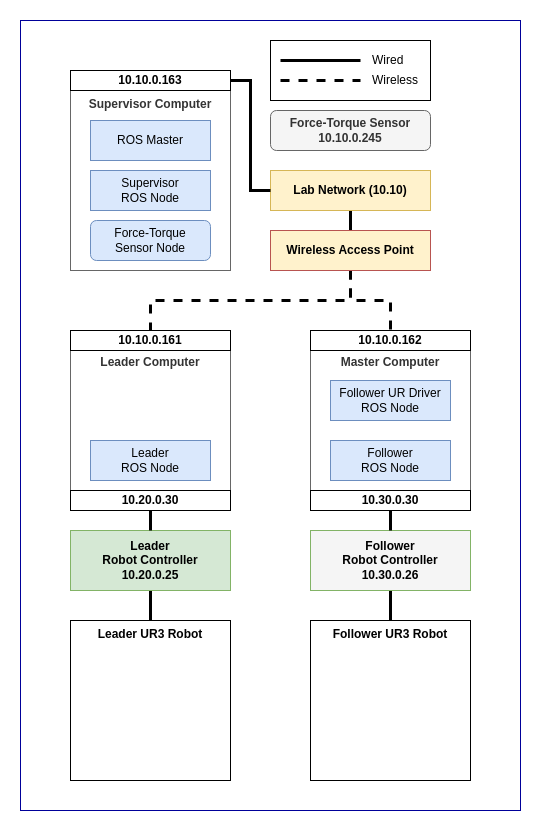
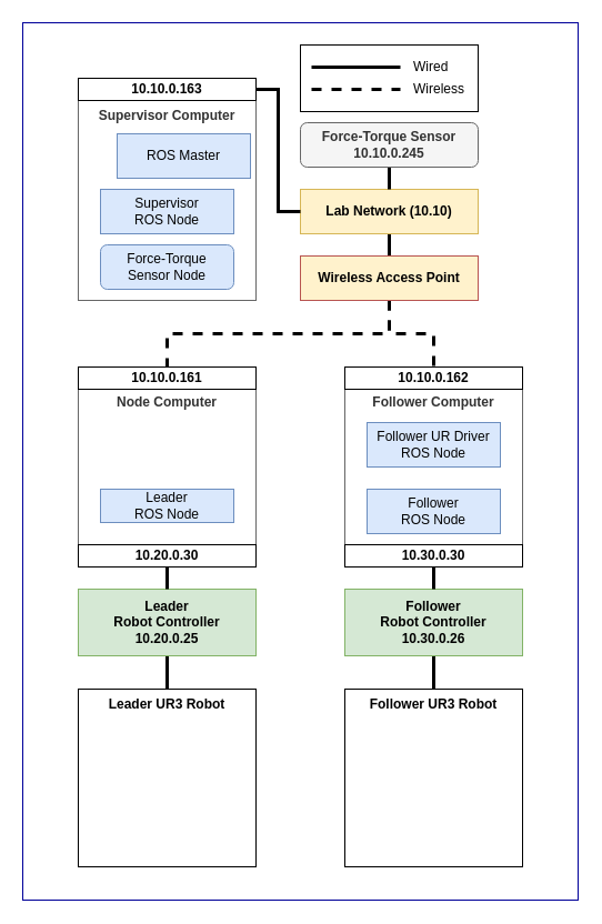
  <mxCell id="0" />
  <mxCell id="1" parent="0" />
  <mxCell id="2" value="" style="rounded=0;whiteSpace=wrap;html=1;strokeColor=#000099;" vertex="1" parent="1"><mxGeometry x="20" y="20" width="500" height="790" as="geometry" /></mxCell>
- <mxCell id="3" value="&lt;b style=&quot;line-height: 140%&quot;&gt;&lt;br&gt;Master Computer&lt;/b&gt;&lt;b&gt;&lt;br&gt;&lt;/b&gt;" style="rounded=0;whiteSpace=wrap;html=1;fillColor=none;verticalAlign=top;strokeColor=#666666;fontColor=#333333;" parent="1" vertex="1"><mxGeometry x="310" y="330" width="160" height="180" as="geometry" /></mxCell>
+ <mxCell id="3" value="&lt;b style=&quot;line-height: 140%&quot;&gt;&lt;br&gt;Follower Computer&lt;/b&gt;&lt;b&gt;&lt;br&gt;&lt;/b&gt;" style="rounded=0;whiteSpace=wrap;html=1;fillColor=none;verticalAlign=top;strokeColor=#666666;fontColor=#333333;" parent="1" vertex="1"><mxGeometry x="310" y="330" width="160" height="180" as="geometry" /></mxCell>
  <mxCell id="4" value="Leader UR3 Robot" style="shape=image;verticalLabelPosition=middle;labelBackgroundColor=#ffffff;verticalAlign=top;aspect=fixed;imageAspect=0;image=https://www.universal-robots.com/img/animations/ur3e.png;labelPosition=center;align=center;imageBorder=#000000;fontStyle=1" parent="1" vertex="1"><mxGeometry x="70" y="620" width="160" height="160" as="geometry" /></mxCell>
  <mxCell id="5" value="Follower UR3 Robot" style="shape=image;verticalLabelPosition=middle;labelBackgroundColor=none;verticalAlign=top;aspect=fixed;imageAspect=0;image=https://www.universal-robots.com/img/animations/ur3e.png;flipV=0;flipH=1;labelPosition=center;align=center;imageBorder=#000000;fontStyle=1" parent="1" vertex="1"><mxGeometry x="310" y="620" width="160" height="160" as="geometry" /></mxCell>
  <mxCell id="6" style="edgeStyle=orthogonalEdgeStyle;rounded=0;orthogonalLoop=1;jettySize=auto;html=1;exitX=0.5;exitY=1;exitDx=0;exitDy=0;entryX=0.5;entryY=0;entryDx=0;entryDy=0;strokeWidth=3;endArrow=none;endFill=0;" parent="1" source="7" target="4" edge="1"><mxGeometry relative="1" as="geometry" /></mxCell>
  <mxCell id="7" value="Leader &lt;br&gt;Robot Controller&lt;br&gt;10.20.0.25" style="rounded=0;whiteSpace=wrap;html=1;fillColor=#d5e8d4;strokeColor=#82b366;fontStyle=1" parent="1" vertex="1"><mxGeometry x="70" y="530" width="160" height="60" as="geometry" /></mxCell>
  <mxCell id="8" style="edgeStyle=orthogonalEdgeStyle;rounded=0;orthogonalLoop=1;jettySize=auto;html=1;exitX=0.5;exitY=1;exitDx=0;exitDy=0;strokeWidth=3;endArrow=none;endFill=0;entryX=0.5;entryY=0;entryDx=0;entryDy=0;" parent="1" source="9" target="5" edge="1"><mxGeometry relative="1" as="geometry"><mxPoint x="390" y="610" as="targetPoint" /></mxGeometry></mxCell>
- <mxCell id="9" value="Follower&lt;br&gt;Robot Controller&lt;br&gt;10.30.0.26" style="rounded=0;whiteSpace=wrap;html=1;fillColor=#f5f5f5;strokeColor=#82b366;fontStyle=1;" parent="1" vertex="1"><mxGeometry x="310" y="530" width="160" height="60" as="geometry" /></mxCell>
+ <mxCell id="9" value="Follower&lt;br&gt;Robot Controller&lt;br&gt;10.30.0.26" style="rounded=0;whiteSpace=wrap;html=1;fillColor=#d5e8d4;strokeColor=#82b366;fontStyle=1" parent="1" vertex="1"><mxGeometry x="310" y="530" width="160" height="60" as="geometry" /></mxCell>
  <mxCell id="10" style="edgeStyle=orthogonalEdgeStyle;rounded=0;orthogonalLoop=1;jettySize=auto;html=1;exitX=0.5;exitY=1;exitDx=0;exitDy=0;entryX=0.5;entryY=0;entryDx=0;entryDy=0;strokeWidth=3;endArrow=none;endFill=0;" parent="1" source="33" target="7" edge="1"><mxGeometry relative="1" as="geometry" /></mxCell>
- <mxCell id="11" value="&lt;b style=&quot;line-height: 140%&quot;&gt;&lt;br&gt;Leader Computer&lt;br&gt;&lt;/b&gt;" style="rounded=0;whiteSpace=wrap;html=1;fillColor=none;verticalAlign=top;strokeColor=#666666;fontColor=#333333;" parent="1" vertex="1"><mxGeometry x="70" y="330" width="160" height="160" as="geometry" /></mxCell>
+ <mxCell id="11" value="&lt;b style=&quot;line-height: 140%&quot;&gt;&lt;br&gt;Node Computer&lt;br&gt;&lt;/b&gt;" style="rounded=0;whiteSpace=wrap;html=1;fillColor=none;verticalAlign=top;strokeColor=#666666;fontColor=#333333;" parent="1" vertex="1"><mxGeometry x="70" y="330" width="160" height="160" as="geometry" /></mxCell>
  <mxCell id="12" style="edgeStyle=orthogonalEdgeStyle;rounded=0;orthogonalLoop=1;jettySize=auto;html=1;exitX=0.5;exitY=1;exitDx=0;exitDy=0;entryX=0.5;entryY=0;entryDx=0;entryDy=0;strokeWidth=3;endArrow=none;endFill=0;" parent="1" source="3" target="9" edge="1"><mxGeometry relative="1" as="geometry" /></mxCell>
- <mxCell id="13" value="Leader&lt;br&gt;ROS Node" style="rounded=0;whiteSpace=wrap;html=1;fillColor=#dae8fc;verticalAlign=middle;strokeColor=#6c8ebf;" parent="1" vertex="1"><mxGeometry x="90" y="440" width="120" height="40" as="geometry" /></mxCell>
+ <mxCell id="13" value="Leader&lt;br&gt;ROS Node" style="rounded=0;whiteSpace=wrap;html=1;fillColor=#dae8fc;verticalAlign=middle;strokeColor=#6c8ebf;" parent="1" vertex="1"><mxGeometry x="90" y="440" width="120" height="30" as="geometry" /></mxCell>
  <mxCell id="14" value="Follower UR Driver ROS Node" style="rounded=0;whiteSpace=wrap;html=1;fillColor=#dae8fc;verticalAlign=middle;strokeColor=#6c8ebf;" parent="1" vertex="1"><mxGeometry x="330" y="380" width="120" height="40" as="geometry" /></mxCell>
  <mxCell id="15" value="Follower&lt;br&gt;ROS Node" style="rounded=0;whiteSpace=wrap;html=1;fillColor=#dae8fc;verticalAlign=middle;strokeColor=#6c8ebf;" parent="1" vertex="1"><mxGeometry x="330" y="440" width="120" height="40" as="geometry" /></mxCell>
  <mxCell id="16" style="edgeStyle=orthogonalEdgeStyle;rounded=0;orthogonalLoop=1;jettySize=auto;html=1;exitX=0.5;exitY=1;exitDx=0;exitDy=0;endArrow=none;endFill=0;strokeWidth=3;dashed=1;entryX=0.5;entryY=0;entryDx=0;entryDy=0;" parent="1" source="19" target="35" edge="1"><mxGeometry relative="1" as="geometry"><mxPoint x="150" y="320" as="targetPoint" /></mxGeometry></mxCell>
  <mxCell id="17" style="edgeStyle=orthogonalEdgeStyle;rounded=0;orthogonalLoop=1;jettySize=auto;html=1;exitX=0.5;exitY=1;exitDx=0;exitDy=0;endArrow=none;endFill=0;strokeWidth=3;dashed=1;entryX=0.5;entryY=0;entryDx=0;entryDy=0;" parent="1" source="19" target="36" edge="1"><mxGeometry relative="1" as="geometry"><mxPoint x="390" y="320" as="targetPoint" /></mxGeometry></mxCell>
  <mxCell id="18" style="edgeStyle=orthogonalEdgeStyle;rounded=0;orthogonalLoop=1;jettySize=auto;html=1;exitX=0.5;exitY=0;exitDx=0;exitDy=0;entryX=0.5;entryY=1;entryDx=0;entryDy=0;endArrow=none;endFill=0;strokeWidth=3;" parent="1" source="19" target="20" edge="1"><mxGeometry relative="1" as="geometry" /></mxCell>
  <mxCell id="19" value="Wireless Access Point" style="rounded=0;whiteSpace=wrap;html=1;fillColor=#fff2cc;verticalAlign=middle;strokeColor=#b85450;fontStyle=1;" parent="1" vertex="1"><mxGeometry x="270" y="230" width="160" height="40" as="geometry" /></mxCell>
  <mxCell id="20" value="Lab Network (10.10)" style="rounded=0;whiteSpace=wrap;html=1;fillColor=#fff2cc;verticalAlign=middle;strokeColor=#d6b656;fontStyle=1" parent="1" vertex="1"><mxGeometry x="270" y="170" width="160" height="40" as="geometry" /></mxCell>
  <mxCell id="21" style="edgeStyle=orthogonalEdgeStyle;rounded=0;orthogonalLoop=1;jettySize=auto;html=1;entryX=0;entryY=0.5;entryDx=0;entryDy=0;endArrow=none;endFill=0;strokeWidth=3;exitX=1;exitY=0.5;exitDx=0;exitDy=0;" parent="1" source="37" target="20" edge="1"><mxGeometry relative="1" as="geometry"><mxPoint x="260" y="110" as="sourcePoint" /><Array as="points"><mxPoint x="250" y="80" /><mxPoint x="250" y="190" /></Array></mxGeometry></mxCell>
  <mxCell id="22" value="&lt;b&gt;Supervisor Computer&lt;/b&gt;&lt;b&gt;&lt;br&gt;&lt;/b&gt;" style="rounded=0;whiteSpace=wrap;html=1;fillColor=none;verticalAlign=top;strokeColor=#666666;fontColor=#333333;" parent="1" vertex="1"><mxGeometry x="70" y="90" width="160" height="180" as="geometry" /></mxCell>
- <mxCell id="23" value="ROS Master" style="rounded=0;whiteSpace=wrap;html=1;fillColor=#dae8fc;verticalAlign=middle;strokeColor=#6c8ebf;" parent="1" vertex="1"><mxGeometry x="90" y="120" width="120" height="40" as="geometry" /></mxCell>
+ <mxCell id="23" value="ROS Master" style="rounded=0;whiteSpace=wrap;html=1;fillColor=#dae8fc;verticalAlign=middle;strokeColor=#6c8ebf;" parent="1" vertex="1"><mxGeometry x="105" y="120" width="120" height="40" as="geometry" /></mxCell>
  <mxCell id="24" value="Supervisor&lt;br&gt;ROS Node" style="rounded=0;whiteSpace=wrap;html=1;fillColor=#dae8fc;verticalAlign=middle;strokeColor=#6c8ebf;" parent="1" vertex="1"><mxGeometry x="90" y="170" width="120" height="40" as="geometry" /></mxCell>
  <mxCell id="25" value="Force-Torque &lt;br&gt;Sensor Node" style="whiteSpace=wrap;html=1;fillColor=#dae8fc;verticalAlign=middle;strokeColor=#6c8ebf;rounded=1;" parent="1" vertex="1"><mxGeometry x="90" y="220" width="120" height="40" as="geometry" /></mxCell>
  <mxCell id="26" value="" style="rounded=0;whiteSpace=wrap;html=1;labelBackgroundColor=none;fillColor=none;verticalAlign=top;" parent="1" vertex="1"><mxGeometry x="270" y="40" width="160" height="60" as="geometry" /></mxCell>
  <mxCell id="27" style="edgeStyle=orthogonalEdgeStyle;rounded=0;orthogonalLoop=1;jettySize=auto;html=1;endArrow=none;endFill=0;strokeWidth=3;dashed=1;" parent="1" edge="1"><mxGeometry relative="1" as="geometry"><mxPoint x="280" y="80" as="sourcePoint" /><mxPoint x="360" y="80" as="targetPoint" /></mxGeometry></mxCell>
  <mxCell id="28" style="edgeStyle=orthogonalEdgeStyle;rounded=0;orthogonalLoop=1;jettySize=auto;html=1;endArrow=none;endFill=0;strokeWidth=3;" parent="1" edge="1"><mxGeometry relative="1" as="geometry"><mxPoint x="280" y="60" as="sourcePoint" /><mxPoint x="360" y="60" as="targetPoint" /><Array as="points"><mxPoint x="320" y="60" /><mxPoint x="320" y="60" /></Array></mxGeometry></mxCell>
  <mxCell id="29" value="Wireless" style="text;html=1;strokeColor=none;fillColor=none;align=left;verticalAlign=middle;whiteSpace=wrap;rounded=0;labelBackgroundColor=none;" parent="1" vertex="1"><mxGeometry x="370" y="70" width="50" height="20" as="geometry" /></mxCell>
  <mxCell id="30" value="Wired" style="text;html=1;strokeColor=none;fillColor=none;align=left;verticalAlign=middle;whiteSpace=wrap;rounded=0;labelBackgroundColor=none;" parent="1" vertex="1"><mxGeometry x="370" y="50" width="50" height="20" as="geometry" /></mxCell>
+ <mxCell id="31" style="edgeStyle=orthogonalEdgeStyle;rounded=0;orthogonalLoop=1;jettySize=auto;html=1;exitX=0.5;exitY=1;exitDx=0;exitDy=0;entryX=0.5;entryY=0;entryDx=0;entryDy=0;endArrow=none;endFill=0;strokeWidth=3;" parent="1" source="32" target="20" edge="1"><mxGeometry relative="1" as="geometry" /></mxCell>
  <mxCell id="32" value="&lt;div style=&quot;&quot;&gt;&lt;b&gt;Force-Torque Sensor&lt;/b&gt;&lt;/div&gt;&lt;b&gt;&lt;div style=&quot;&quot;&gt;&lt;b&gt;10.10.0.245&lt;/b&gt;&lt;/div&gt;&lt;/b&gt;" style="rounded=1;whiteSpace=wrap;html=1;labelBackgroundColor=none;fillColor=#f5f5f5;align=center;verticalAlign=middle;strokeColor=#666666;fontColor=#333333;" parent="1" vertex="1"><mxGeometry x="270" y="110" width="160" height="40" as="geometry" /></mxCell>
  <mxCell id="33" value="10.20.0.30" style="text;html=1;strokeColor=default;fillColor=none;align=center;verticalAlign=middle;whiteSpace=wrap;rounded=0;labelBackgroundColor=none;fontStyle=1" parent="1" vertex="1"><mxGeometry x="70" y="490" width="160" height="20" as="geometry" /></mxCell>
  <mxCell id="34" value="10.30.0.30" style="text;html=1;strokeColor=default;fillColor=none;align=center;verticalAlign=middle;whiteSpace=wrap;rounded=0;labelBackgroundColor=none;fontStyle=1" parent="1" vertex="1"><mxGeometry x="310" y="490" width="160" height="20" as="geometry" /></mxCell>
  <mxCell id="35" value="10.10.0.161" style="text;html=1;strokeColor=default;fillColor=none;align=center;verticalAlign=middle;whiteSpace=wrap;rounded=0;labelBackgroundColor=none;fontStyle=1" parent="1" vertex="1"><mxGeometry x="70" y="330" width="160" height="20" as="geometry" /></mxCell>
  <mxCell id="36" value="10.10.0.162" style="text;html=1;strokeColor=default;fillColor=none;align=center;verticalAlign=middle;whiteSpace=wrap;rounded=0;labelBackgroundColor=none;fontStyle=1" parent="1" vertex="1"><mxGeometry x="310" y="330" width="160" height="20" as="geometry" /></mxCell>
  <mxCell id="37" value="10.10.0.163" style="text;html=1;strokeColor=default;fillColor=none;align=center;verticalAlign=middle;whiteSpace=wrap;rounded=0;labelBackgroundColor=none;fontStyle=1" parent="1" vertex="1"><mxGeometry x="70" y="70" width="160" height="20" as="geometry" /></mxCell>
